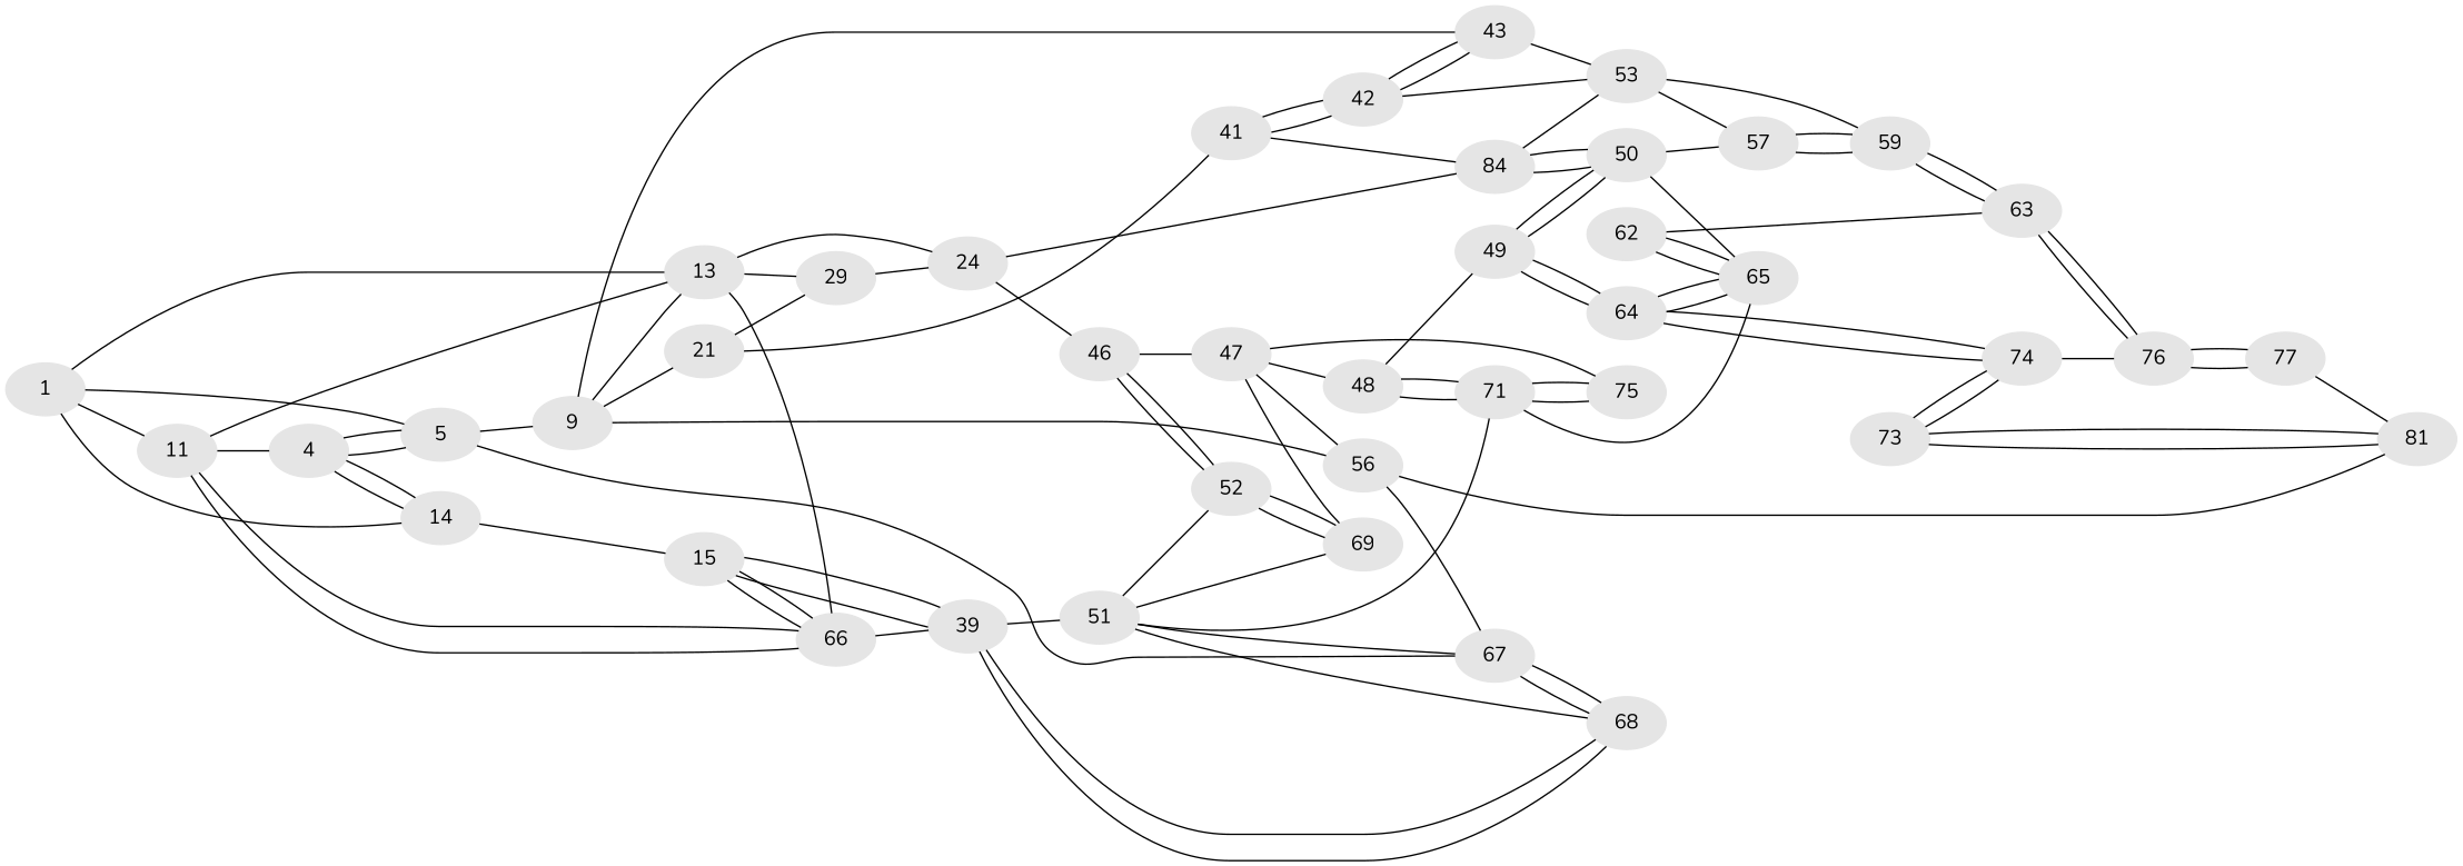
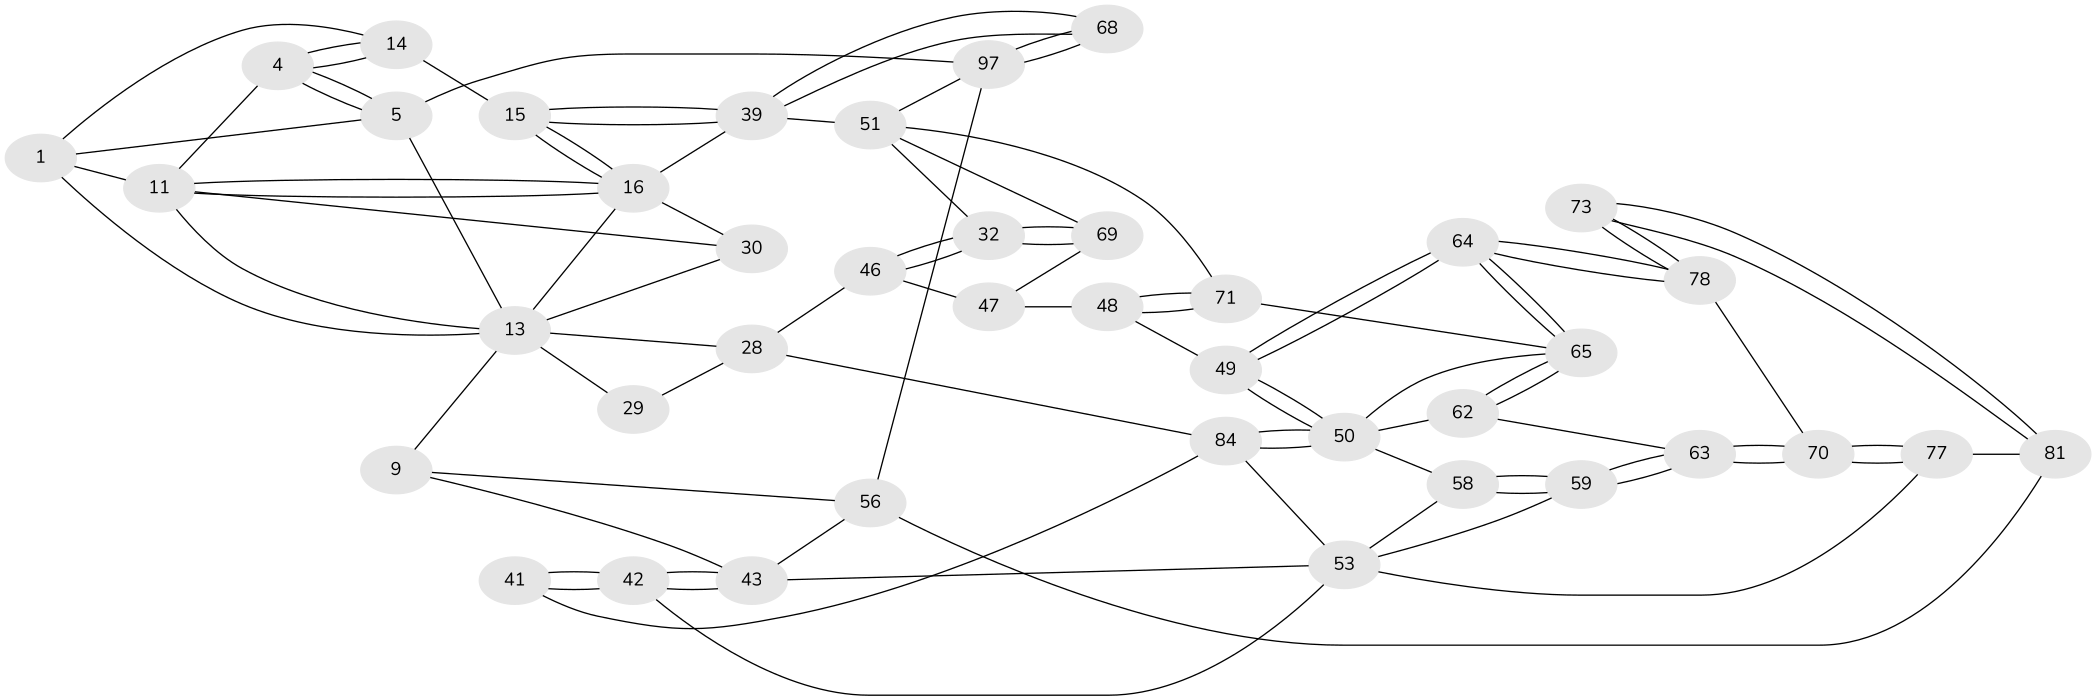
  graph {
    fontname=Nunito
    rankdir=LR
    node [color=gray90 fontname=Nunito style=filled]
    edge [fontname=Nunito]
    1 [super="+2+7"]
    5 [super="+6"]
    11 [super="+12"]
    13 [super="+17"]
    14
    4
    9 [super="+20+10"]
-   67
-   16 [super="+28" label=66]
+   67 [label=97]
+   16 [super="+28"]
+   30
    n11 [label=29 super="+23"]
-   24 [super="+38+25"]
+   24 [super="+38+25" label=28]
    15
-   21 [super="+33"]
    43 [super="+55"]
    56
    68
    41
    53 [super="+54"]
    81 [super="+85"]
    39 [super="+40"]
    n22 [label=84 super="+45"]
    46
    51 [super="+82"]
    42
    50 [super="+57"]
    47 [super="+70"]
-   52
+   52 [label=32]
    69
    71 [super="+72"]
-   58 [label=57]
+   58
    59
    77 [super="+78+80"]
    62
    65
    48
-   75
    49
    64
-   74
+   74 [label=78]
    63
-   76 [super="+79"]
+   76 [super="+79" label=70]
    73
    1 -- 5
    1 -- 11
    1 -- 13
    1 -- 14
-   5 -- 9 [weight=2]
+   5 -- 13 [weight=2]
    5 -- 67
    11 -- 13
    11 -- 4
    11 -- 16 [weight=2]
    11 -- 16
+   11 -- 30
    13 -- 16
+   13 -- 30
    13 -- n11
    13 -- 24 [weight=2]
    14 -- 15
    4 -- 5
    4 -- 5
    4 -- 14
    4 -- 14
    9 -- 13
-   9 -- 21
    9 -- 43
    9 -- 56
    67 -- 68
    67 -- 68
+   16 -- 30
    16 -- 39
    n11 -- 24
    24 -- n22
    24 -- 46
    15 -- 16
    15 -- 16
    15 -- 39
    15 -- 39
-   21 -- n11
-   21 -- 41
-   47 -- 56
+   43 -- 56
    43 -- 53
    56 -- 67
    56 -- 81
    41 -- n22
    41 -- 42
    41 -- 42
    53 -- 58
    53 -- 59
+   53 -- 77
    39 -- 68
    39 -- 68
    39 -- 51
    n22 -- 53
    n22 -- 50
    n22 -- 50
    46 -- 47
    46 -- 52
    46 -- 52
    51 -- 67
-   51 -- 68
    51 -- 52
    51 -- 69
    51 -- 71
    42 -- 43
    42 -- 43
    42 -- 53
    50 -- 58
+   50 -- 62
    50 -- 65
    47 -- 69
    47 -- 48
-   47 -- 75
    52 -- 69
    52 -- 69
    71 -- 65
-   71 -- 75 [weight=2]
-   71 -- 75
    58 -- 59
    58 -- 59
    59 -- 63
    59 -- 63
    77 -- 81 [weight=2]
    62 -- 65
    62 -- 65
    62 -- 63
    48 -- 71
    48 -- 71
    48 -- 49
    49 -- 50
    49 -- 50
    49 -- 64
    49 -- 64
    64 -- 65
    64 -- 65
    64 -- 74
    64 -- 74
    74 -- 76
    63 -- 76
    63 -- 76
    76 -- 77 [weight=2]
    76 -- 77
    73 -- 81
    73 -- 81
    73 -- 74
    73 -- 74
  }
